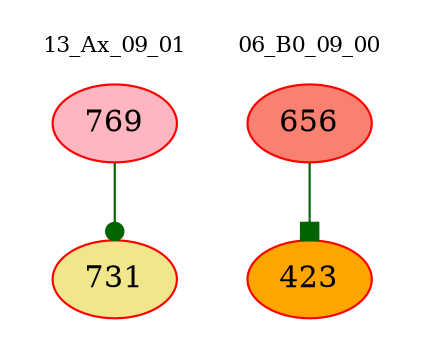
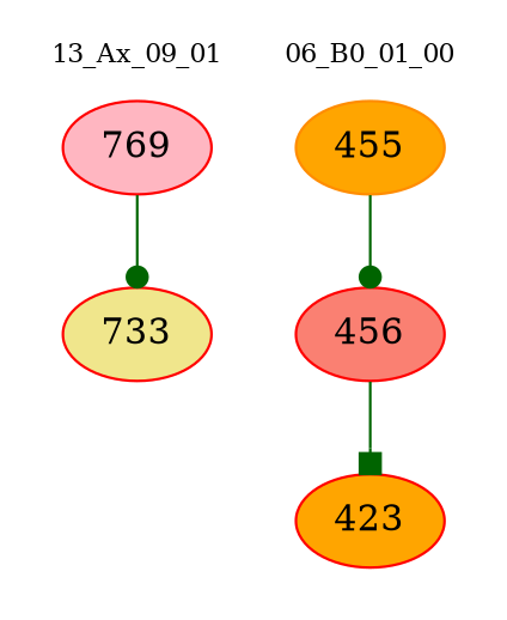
  digraph {
    node [color=red fillcolor=orange style=filled]
    edge [arrowhead=dot color=darkgreen]
    n1 [fillcolor=lightpink label=769]
-   n2 [fillcolor=khaki label=731]
-   n4 [fillcolor=salmon label=656]
+   n2 [fillcolor=khaki label=733]
+   n3 [color=darkorange label=455]
+   n4 [fillcolor=salmon label=456]
    n5 [label=423]
    subgraph cluster_1 {
      color=white
      fontsize=10
      label="13_Ax_09_01"
      n1
      n2
    }
    subgraph cluster_2 {
      color=white
      fontsize=10
-     label="06_B0_09_00"
+     label="06_B0_01_00"
+     n3
      n4
      n5
    }
    n1 -> n2
+   n3 -> n4
    n4 -> n5 [arrowhead=box]
  }
